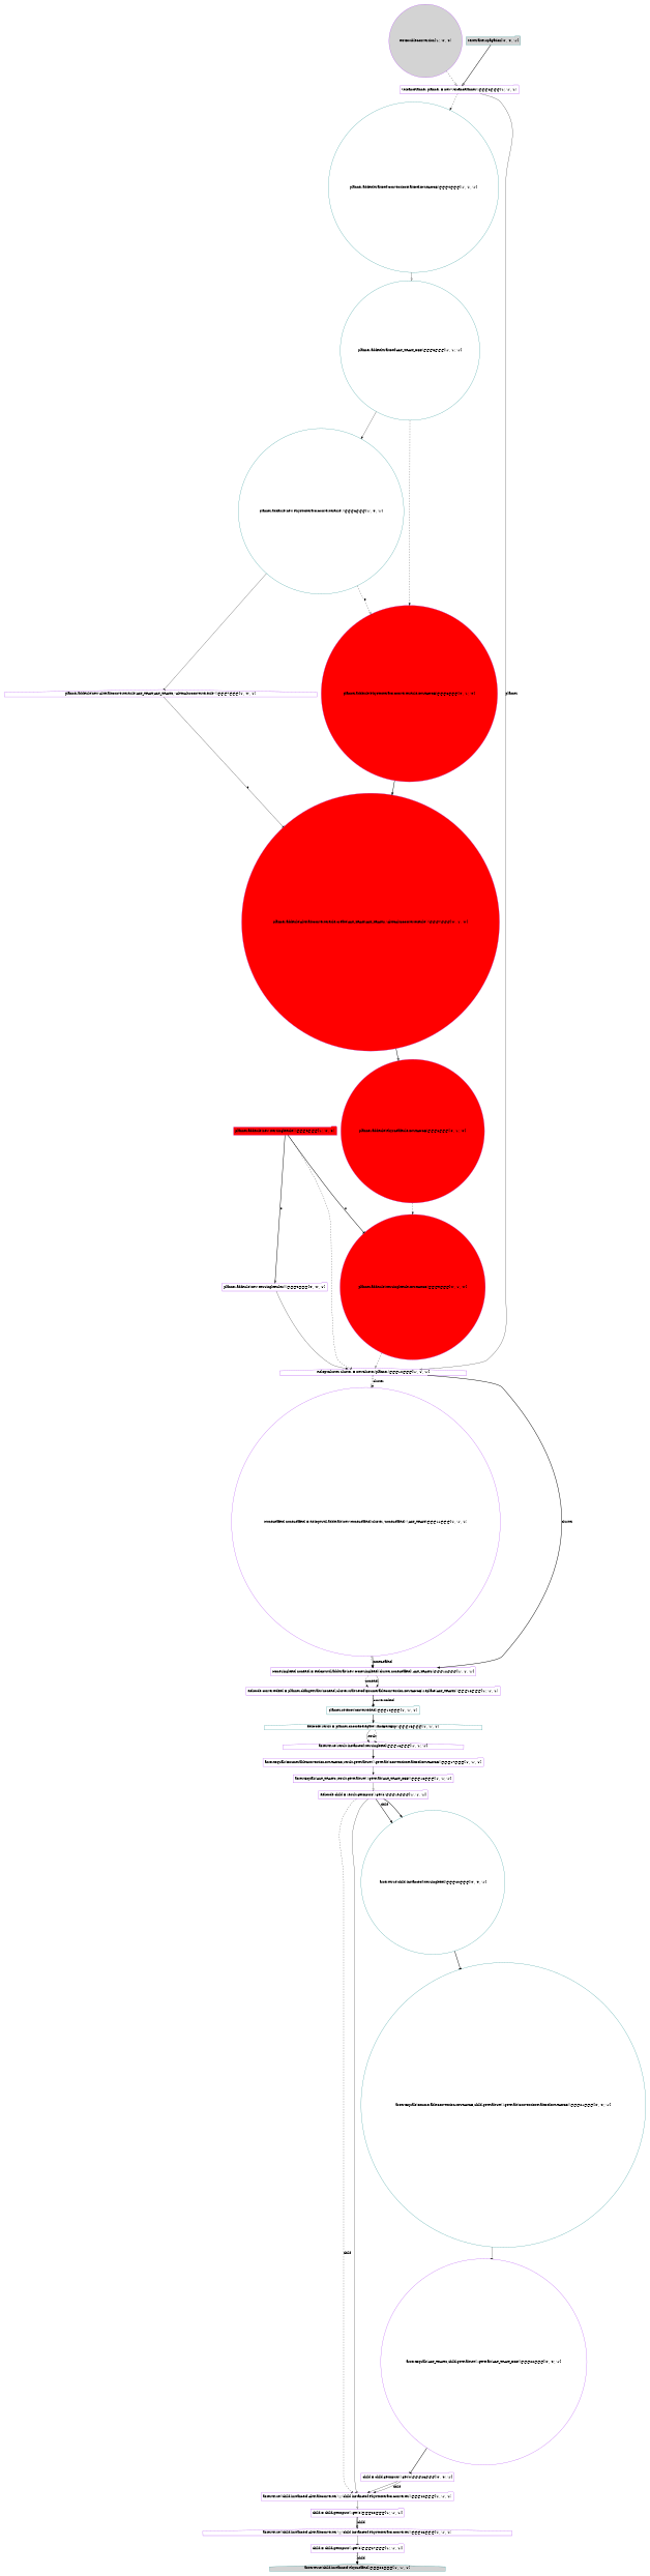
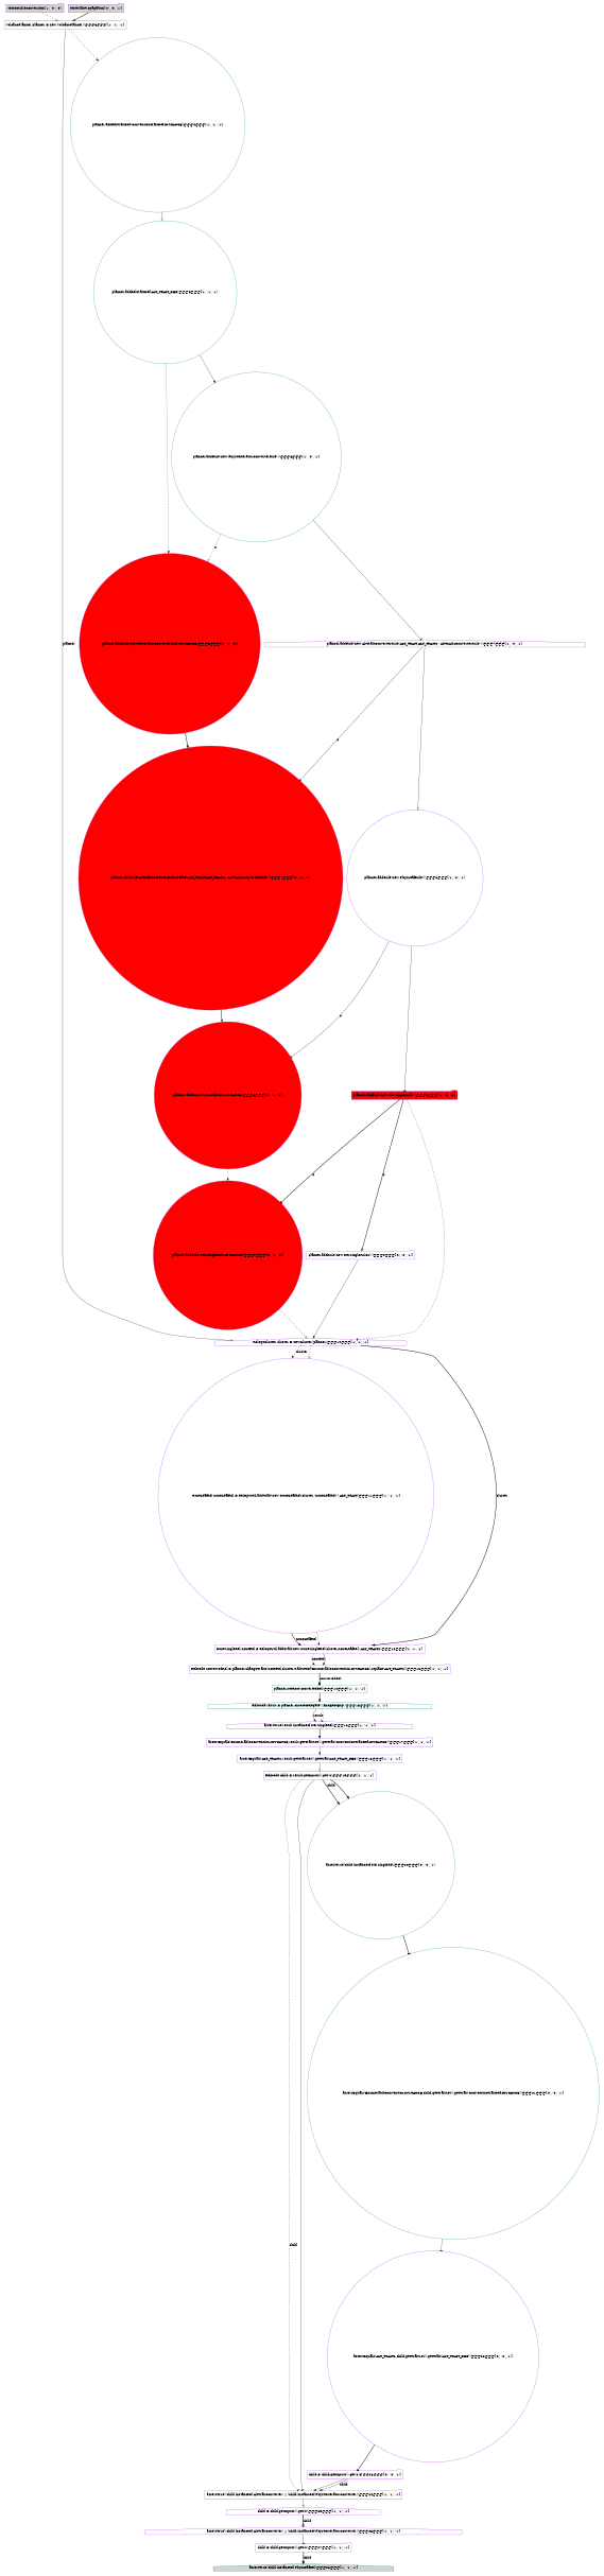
  digraph {
    node [color=purple fillcolor=white shape=folder style=filled]
    edge [arrowhead=normal style=solid]
    n1 [color=teal label="assertEquals(EnumerableConvention.INSTANCE,child.getTraitSet().getTrait(ConventionTraitDef.INSTANCE))@@@21@@@['0', '0', '1']" shape=circle]
    n2 [label="assertEquals(ALT_TRAIT2,child.getTraitSet().getTrait(ALT_TRAIT_DEF))@@@22@@@['0', '0', '1']" shape=circle]
    n3 [label="child = child.getInputs().get(0)@@@23@@@['0', '0', '1']"]
-   n4 [label="child = child.getInputs().get(0)@@@25@@@['1', '1', '1']"]
+   n4 [label="child = child.getInputs().get(0)@@@25@@@['1', '1', '1']" shape=house]
    n5 [label="assertTrue((child instanceof AltTraitConverter) || (child instanceof PhysToIteratorConverter))@@@26@@@['1', '1', '1']" shape=house]
    n6 [label="child = child.getInputs().get(0)@@@27@@@['1', '1', '1']"]
    n7 [label="planner.addRule(new AltTraitConverterRule(ALT_TRAIT,ALT_TRAIT2,\"AltToAlt2ConverterRule\"))@@@7@@@['1', '0', '1']" shape=house]
+   n8 [label="planner.addRule(new PhysLeafRule())@@@8@@@['1', '0', '1']" shape=circle]
    n9 [fillcolor=red label="planner.addRule(AltTraitConverterRule.create(ALT_TRAIT,ALT_TRAIT2,\"AltToAlt2ConverterRule\"))@@@7@@@['0', '1', '0']" shape=circle]
    n10 [fillcolor=red label="planner.addRule(new IterSingleRule())@@@9@@@['1', '0', '0']"]
    n11 [fillcolor=red label="planner.addRule(PhysLeafRule.INSTANCE)@@@8@@@['0', '1', '0']" shape=circle]
    n12 [label="NoneLeafRel noneLeafRel = RelOptUtil.addTrait(new NoneLeafRel(cluster,\"noneLeafRel\"),ALT_TRAIT)@@@11@@@['1', '1', '1']" shape=circle]
    n13 [label="NoneSingleRel noneRel = RelOptUtil.addTrait(new NoneSingleRel(cluster,noneLeafRel),ALT_TRAIT2)@@@12@@@['1', '1', '1']"]
    n14 [label="RelNode convertedRel = planner.changeTraits(noneRel,cluster.traitSetOf(EnumerableConvention.INSTANCE).replace(ALT_TRAIT2))@@@13@@@['1', '1', '1']"]
    n15 [label="assertTrue(result instanceof IterSingleRel)@@@16@@@['1', '1', '1']" shape=house]
    n16 [label="assertEquals(EnumerableConvention.INSTANCE,result.getTraitSet().getTrait(ConventionTraitDef.INSTANCE))@@@17@@@['1', '1', '1']"]
    n17 [label="assertEquals(ALT_TRAIT2,result.getTraitSet().getTrait(ALT_TRAIT_DEF))@@@18@@@['1', '1', '1']"]
    n18 [label="RelNode child = result.getInputs().get(0)@@@19@@@['1', '1', '1']"]
    n19 [label="assertTrue((child instanceof AltTraitConverter) || (child instanceof PhysToIteratorConverter))@@@24@@@['1', '1', '1']"]
    n20 [color=teal label="assertTrue(child instanceof IterSingleRel)@@@20@@@['0', '0', '1']" shape=circle]
    n21 [label="planner.addRule(new IterSingleRule2())@@@9@@@['0', '0', '1']"]
    n22 [label="RelOptCluster cluster = newCluster(planner)@@@10@@@['1', '1', '1']" shape=house]
    n23 [fillcolor=red label="planner.addRule(IterSingleRule.INSTANCE)@@@9@@@['0', '1', '0']" shape=circle]
    n24 [label="VolcanoPlanner planner = new VolcanoPlanner()@@@3@@@['1', '1', '1']"]
    n25 [color=teal label="planner.addRelTraitDef(ConventionTraitDef.INSTANCE)@@@4@@@['1', '1', '1']" shape=circle]
    n26 [color=teal fillcolor=lightgray label="assertTrue(child instanceof PhysLeafRel)@@@28@@@['1', '1', '1']" shape=house]
    n27 [color=teal label="planner.setRoot(convertedRel)@@@14@@@['1', '1', '1']"]
    n28 [fillcolor=red label="planner.addRule(PhysToIteratorConverterRule.INSTANCE)@@@6@@@['0', '1', '0']" shape=circle]
    n29 [color=teal label="planner.addRelTraitDef(ALT_TRAIT_DEF)@@@5@@@['1', '1', '1']" shape=circle]
    n30 [color=teal label="planner.addRule(new PhysToIteratorConverterRule())@@@6@@@['1', '0', '1']" shape=circle]
    n31 [color=teal label="RelNode result = planner.chooseDelegate().findBestExp()@@@15@@@['1', '1', '1']" shape=house]
-   n32 [fillcolor=lightgray label="testDoubleConversion['1', '0', '0']" shape=circle]
-   n33 [color=teal fillcolor=lightgray label="testTraitPropagation['0', '0', '1']"]
+   n32 [fillcolor=lightgray label="testDoubleConversion['1', '0', '0']"]
+   n33 [fillcolor=lightgray label="testTraitPropagation['0', '0', '1']"]
    n1 -> n2 [arrowhead=tee]
    n2 -> n3 [arrowhead=tee style=bold]
    n3 -> n19
    n3 -> n19 [label=child]
    n4 -> n5 [arrowhead=onormal style=bold]
    n4 -> n5 [arrowhead=onormal label=child]
    n5 -> n6 [arrowhead=tee]
    n6 -> n26 [style=dashed]
    n6 -> n26 [label=child style=bold]
+   n7 -> n8 [arrowhead=onormal]
    n7 -> n9 [arrowhead=tee label=0]
+   n8 -> n10 [arrowhead=tee]
+   n8 -> n11 [arrowhead=tee label=0]
    n9 -> n11 [arrowhead=onormal style=bold]
    n10 -> n21 [arrowhead=onormal label=0 style=bold]
    n10 -> n22 [arrowhead=tee style=dashed]
    n10 -> n23 [arrowhead=tee label=0 style=bold]
    n11 -> n23 [style=dashed]
    n12 -> n13 [label=noneLeafRel style=bold]
    n12 -> n13 [style=dashed]
    n13 -> n14 [label=noneRel style=dashed]
    n13 -> n14
    n14 -> n27 [arrowhead=tee style=dashed]
    n14 -> n27 [label=convertedRel style=bold]
    n15 -> n16 [style=bold]
    n16 -> n17
    n17 -> n18 [arrowhead=onormal]
    n18 -> n19 [arrowhead=tee label=child style=dashed]
    n18 -> n19 [arrowhead=tee]
    n18 -> n20 [label=child style=bold]
    n18 -> n20 [style=bold]
    n19 -> n4 [arrowhead=onormal]
    n20 -> n1 [arrowhead=tee style=bold]
    n21 -> n22
    n22 -> n12 [label=cluster style=dashed]
    n22 -> n12 [arrowhead=onormal style=dashed]
    n22 -> n13 [label=cluster style=bold]
    n23 -> n22 [arrowhead=onormal style=dashed]
    n24 -> n22 [arrowhead=onormal label=planner]
    n24 -> n25 [style=dashed]
    n25 -> n29 [arrowhead=onormal]
    n27 -> n31 [style=bold]
    n28 -> n9 [style=bold]
    n29 -> n28 [style=dashed]
    n29 -> n30
    n30 -> n7 [arrowhead=tee]
    n30 -> n28 [arrowhead=onormal label=0 style=dashed]
    n31 -> n15 [label=result]
    n31 -> n15 [arrowhead=tee style=dashed]
    n32 -> n24 [arrowhead=onormal style=dashed]
    n33 -> n24 [arrowhead=onormal style=bold]
  }
